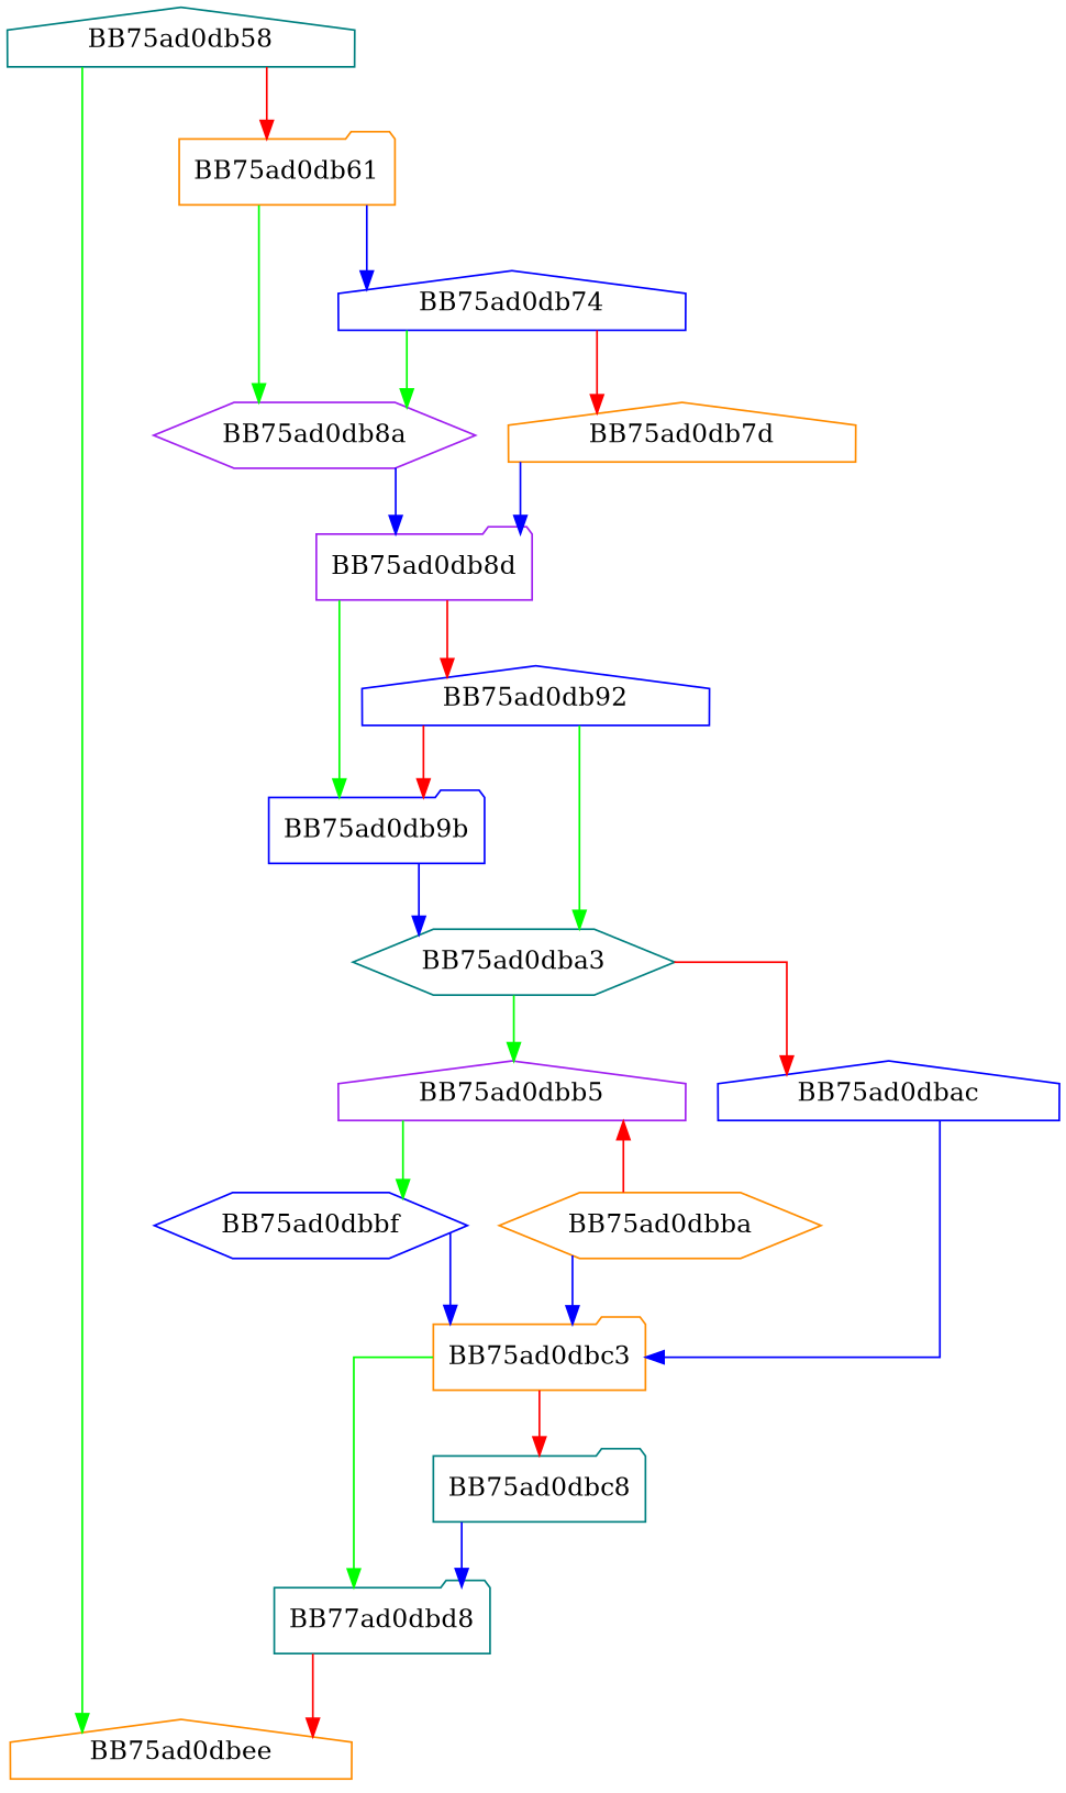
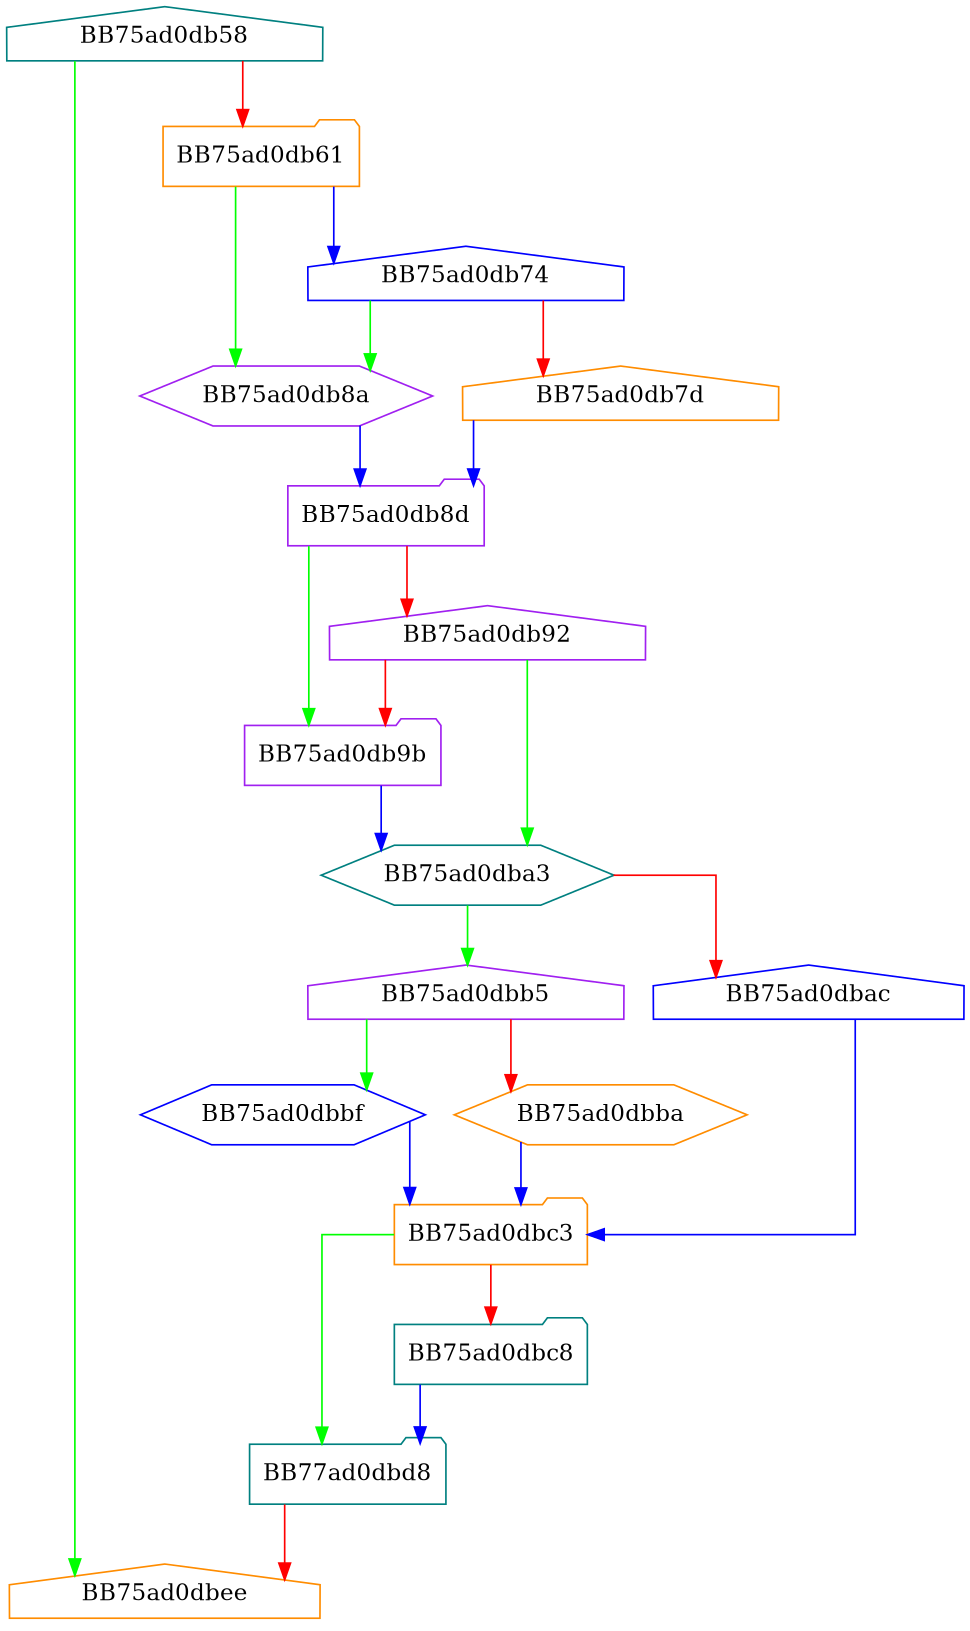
  digraph {
    splines=ortho
    node [color=darkorange shape=house]
    edge [color=green]
    BB75ad0db58 [color=teal]
    BB75ad0dbee
    BB75ad0db61 [shape=folder]
    BB75ad0db8a [color=purple shape=hexagon]
    BB75ad0db74 [color=blue]
    BB75ad0db8d [color=purple shape=folder]
    BB75ad0db7d
-   BB75ad0db9b [color=blue shape=folder]
-   BB75ad0db92 [color=blue]
+   BB75ad0db9b [color=purple shape=folder]
+   BB75ad0db92 [color=purple]
    BB75ad0dba3 [color=teal shape=hexagon]
    BB75ad0dbb5 [color=purple]
    BB75ad0dbac [color=blue]
    BB75ad0dbbf [color=blue shape=hexagon]
    BB75ad0dbba [shape=hexagon]
    BB75ad0dbc3 [shape=folder]
    n16 [color=teal label=BB77ad0dbd8 shape=folder]
    BB75ad0dbc8 [color=teal shape=folder]
    BB75ad0db58 -> BB75ad0dbee
    BB75ad0db58 -> BB75ad0db61 [color=red]
    BB75ad0db61 -> BB75ad0db8a
    BB75ad0db61 -> BB75ad0db74 [color=blue]
    BB75ad0db8a -> BB75ad0db8d [color=blue]
    BB75ad0db74 -> BB75ad0db8a
    BB75ad0db74 -> BB75ad0db7d [color=red]
    BB75ad0db8d -> BB75ad0db9b
    BB75ad0db8d -> BB75ad0db92 [color=red]
    BB75ad0db7d -> BB75ad0db8d [color=blue]
    BB75ad0db9b -> BB75ad0dba3 [color=blue]
    BB75ad0db92 -> BB75ad0db9b [color=red]
    BB75ad0db92 -> BB75ad0dba3
    BB75ad0dba3 -> BB75ad0dbb5
    BB75ad0dba3 -> BB75ad0dbac [color=red]
    BB75ad0dbb5 -> BB75ad0dbbf
-   BB75ad0dbba -> BB75ad0dbb5 [color=red]
+   BB75ad0dbb5 -> BB75ad0dbba [color=red]
    BB75ad0dbac -> BB75ad0dbc3 [color=blue]
    BB75ad0dbbf -> BB75ad0dbc3 [color=blue]
    BB75ad0dbba -> BB75ad0dbc3 [color=blue]
    BB75ad0dbc3 -> n16
    BB75ad0dbc3 -> BB75ad0dbc8 [color=red]
    n16 -> BB75ad0dbee [color=red]
    BB75ad0dbc8 -> n16 [color=blue]
  }
